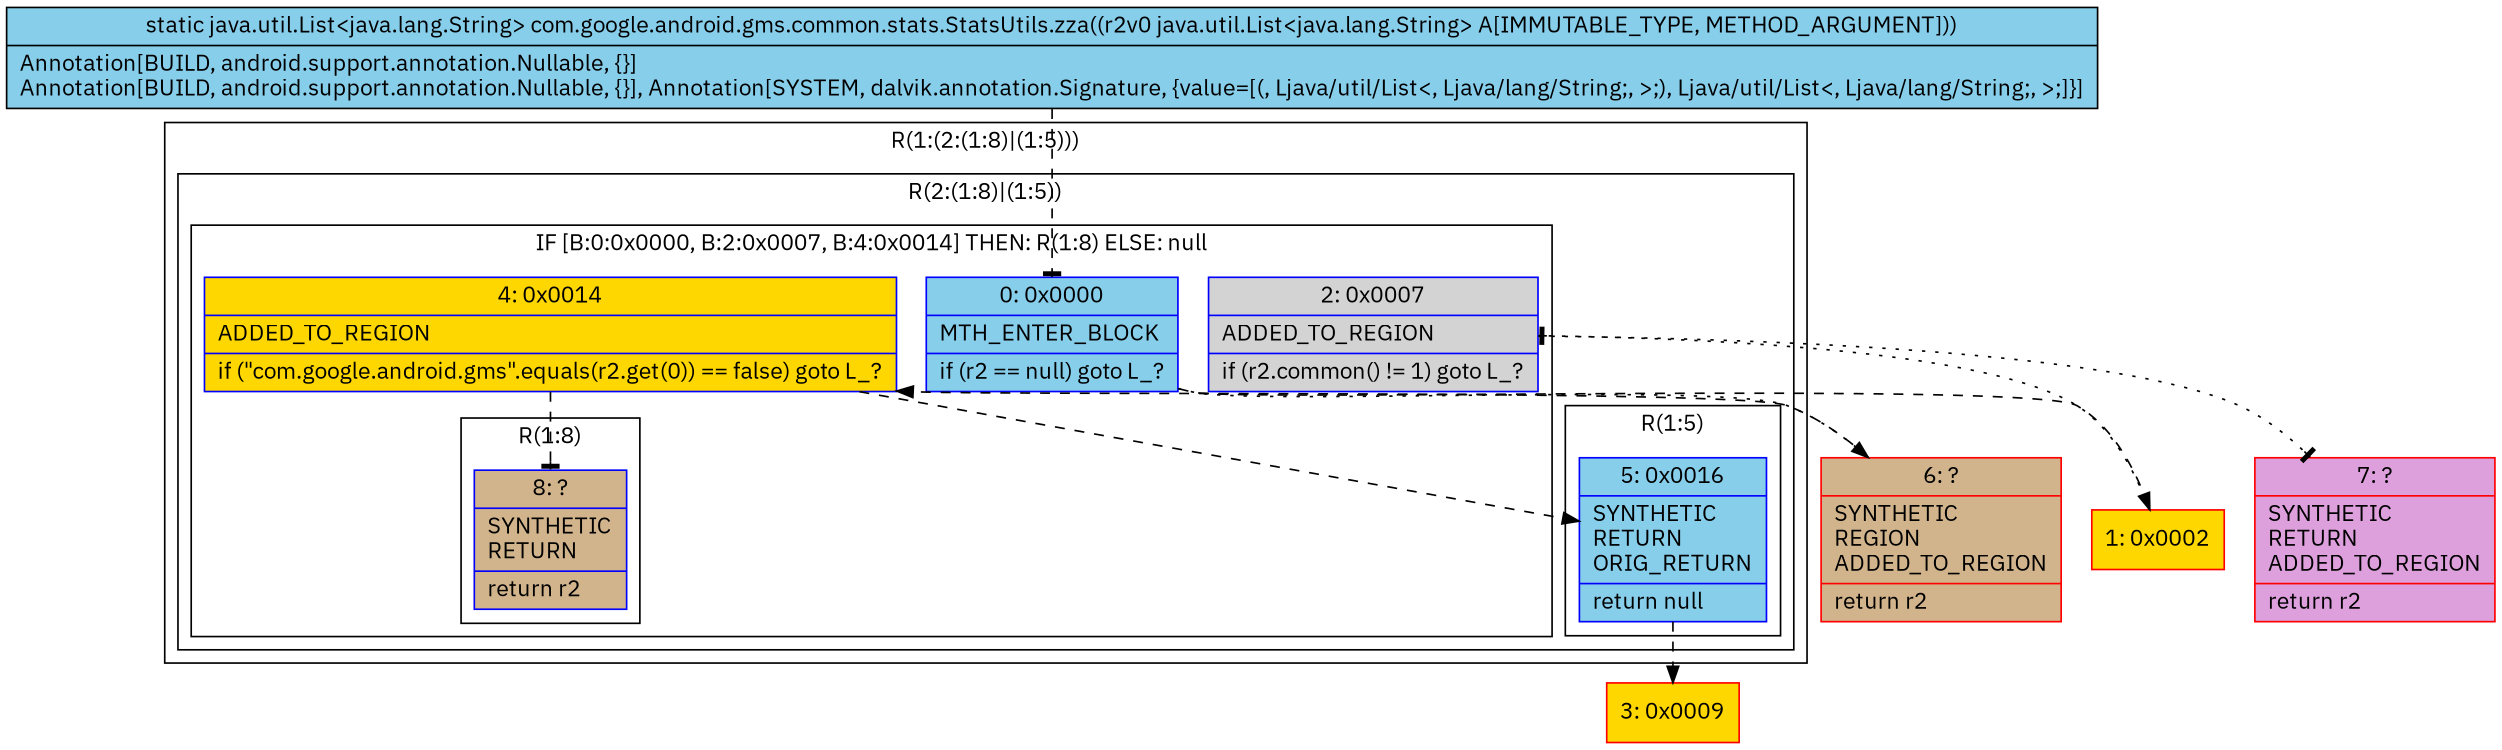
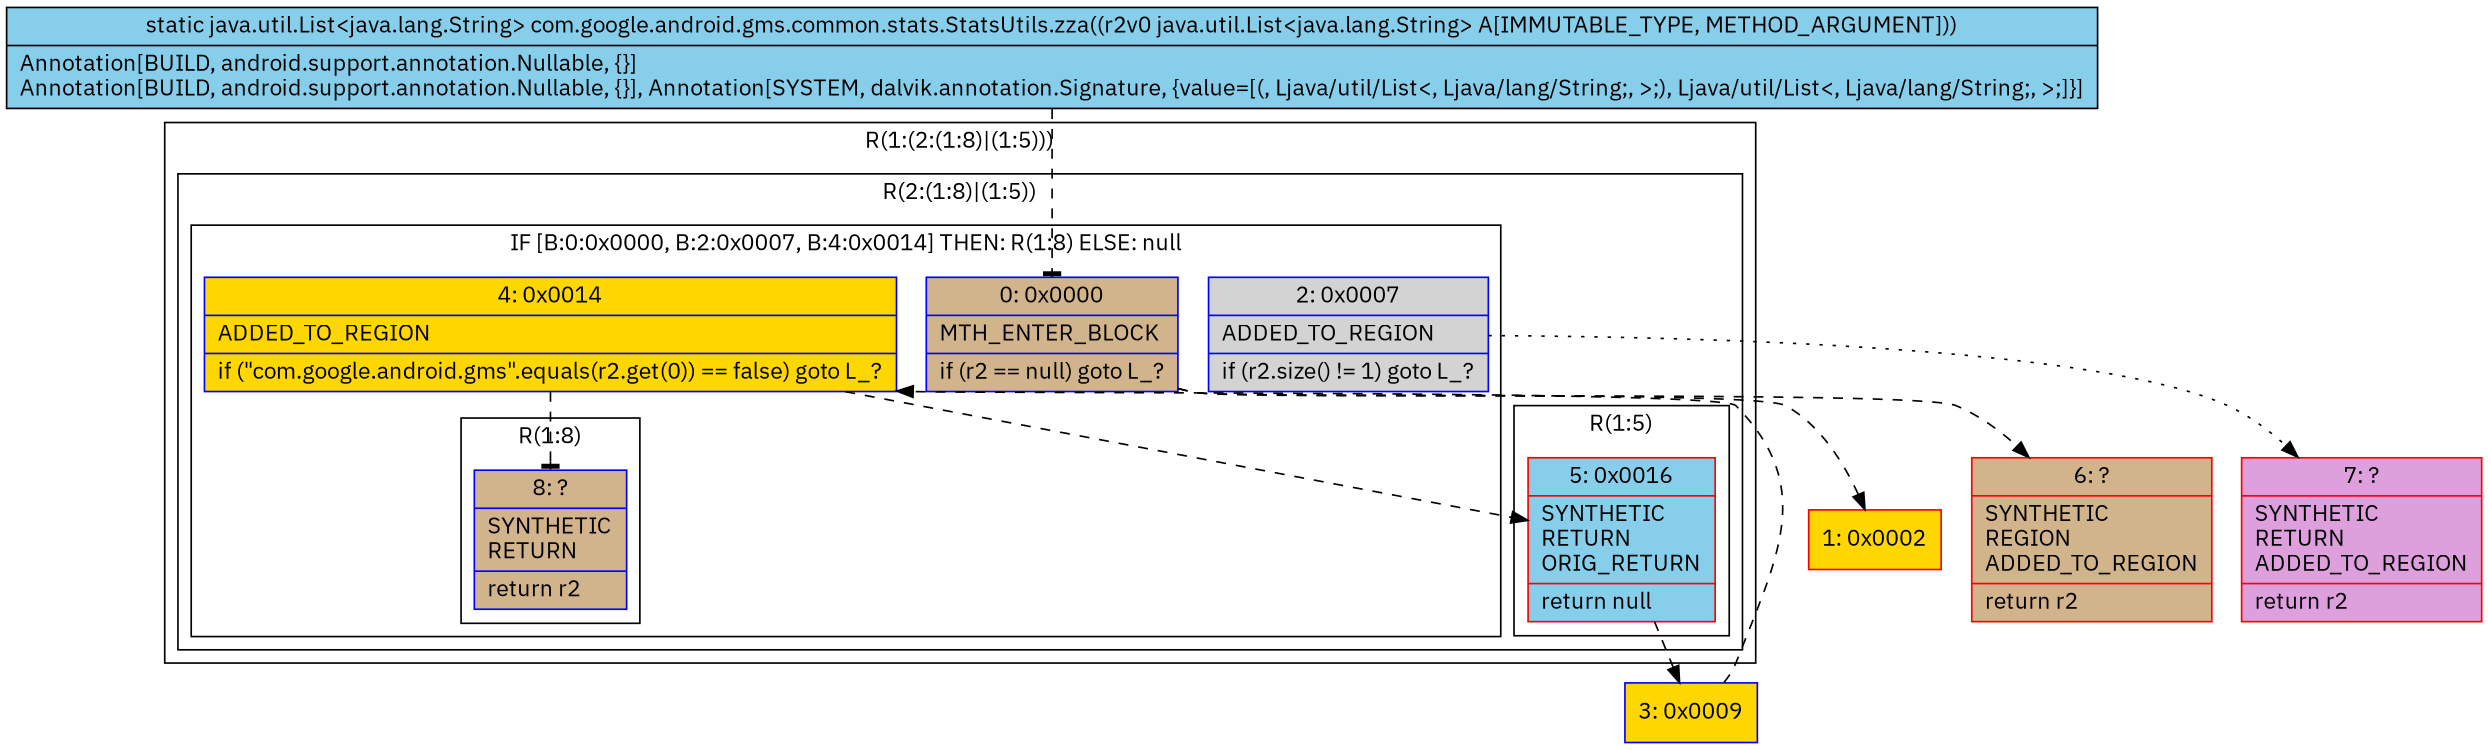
  digraph {
    fontname="IBM Plex Sans"
    node [color=blue fillcolor=tan fontname="IBM Plex Sans" shape=record style=filled]
    edge [arrowhead=normal fontname="IBM Plex Sans" style=dashed]
    n1 [label="{8\:\ ?|SYNTHETIC\lRETURN\l|return r2\l}"]
-   n2 [fillcolor=skyblue label="{0\:\ 0x0000|MTH_ENTER_BLOCK\l|if (r2 == null) goto L_?\l}"]
-   n3 [fillcolor=lightgrey label="{2\:\ 0x0007|ADDED_TO_REGION\l|if (r2.common() != 1) goto L_?\l}"]
+   n2 [label="{0\:\ 0x0000|MTH_ENTER_BLOCK\l|if (r2 == null) goto L_?\l}"]
+   n3 [fillcolor=lightgrey label="{2\:\ 0x0007|ADDED_TO_REGION\l|if (r2.size() != 1) goto L_?\l}"]
    n4 [fillcolor=gold label="{4\:\ 0x0014|ADDED_TO_REGION\l|if (\"com.google.android.gms\".equals(r2.get(0)) == false) goto L_?\l}"]
-   n5 [fillcolor=skyblue label="{5\:\ 0x0016|SYNTHETIC\lRETURN\lORIG_RETURN\l|return null\l}"]
+   n5 [color=red fillcolor=skyblue label="{5\:\ 0x0016|SYNTHETIC\lRETURN\lORIG_RETURN\l|return null\l}"]
    n6 [color=red fillcolor=gold label="{1\:\ 0x0002}"]
    n7 [color=red label="{6\:\ ?|SYNTHETIC\lREGION\lADDED_TO_REGION\l|return r2\l}"]
    n8 [color=red fillcolor=plum label="{7\:\ ?|SYNTHETIC\lRETURN\lADDED_TO_REGION\l|return r2\l}"]
-   n9 [color=red fillcolor=gold label="{3\:\ 0x0009}"]
+   n9 [fillcolor=gold label="{3\:\ 0x0009}"]
    n10 [fillcolor=skyblue label="{static java.util.List\<java.lang.String\> com.google.android.gms.common.stats.StatsUtils.zza((r2v0 java.util.List\<java.lang.String\> A[IMMUTABLE_TYPE, METHOD_ARGUMENT]))  | Annotation[BUILD, android.support.annotation.Nullable, \{\}]\lAnnotation[BUILD, android.support.annotation.Nullable, \{\}], Annotation[SYSTEM, dalvik.annotation.Signature, \{value=[(, Ljava\/util\/List\<, Ljava\/lang\/String;, \>;), Ljava\/util\/List\<, Ljava\/lang\/String;, \>;]\}]\l}" color=""]
    subgraph cluster_1 {
      label="R(1:(2:(1:8)|(1:5)))"
      subgraph cluster_2 {
        label="R(2:(1:8)|(1:5))"
        subgraph cluster_3 {
          label="IF [B:0:0x0000, B:2:0x0007, B:4:0x0014] THEN: R(1:8) ELSE: null"
          n2
          n3
          n4
          subgraph cluster_4 {
            label="R(1:8)"
            n1
          }
        }
        subgraph cluster_5 {
          label="R(1:5)"
          n5
        }
      }
    }
    n2 -> n6
-   n2 -> n7 [style=dotted]
-   n3 -> n8 [arrowhead=tee style=dotted]
+   n2 -> n7
+   n3 -> n8 [style=dotted]
    n4 -> n1 [arrowhead=tee]
    n4 -> n5
    n5 -> n9
-   n6 -> n3 [arrowhead=tee style=dotted]
-   n7 -> n4
+   n9 -> n4
    n10 -> n2 [arrowhead=tee]
  }
